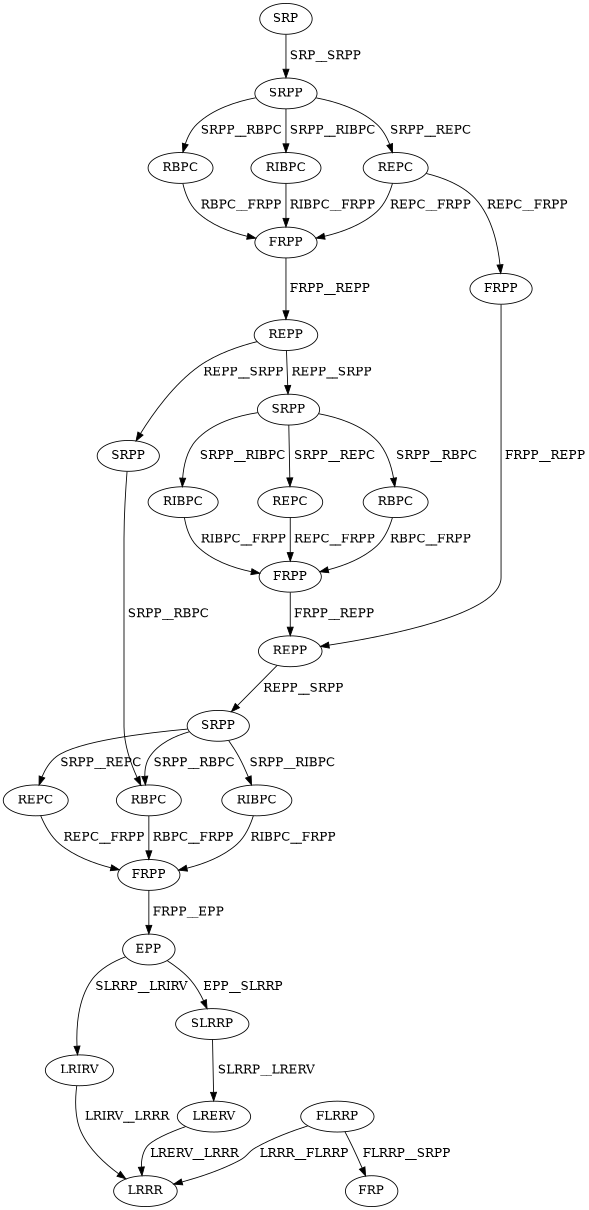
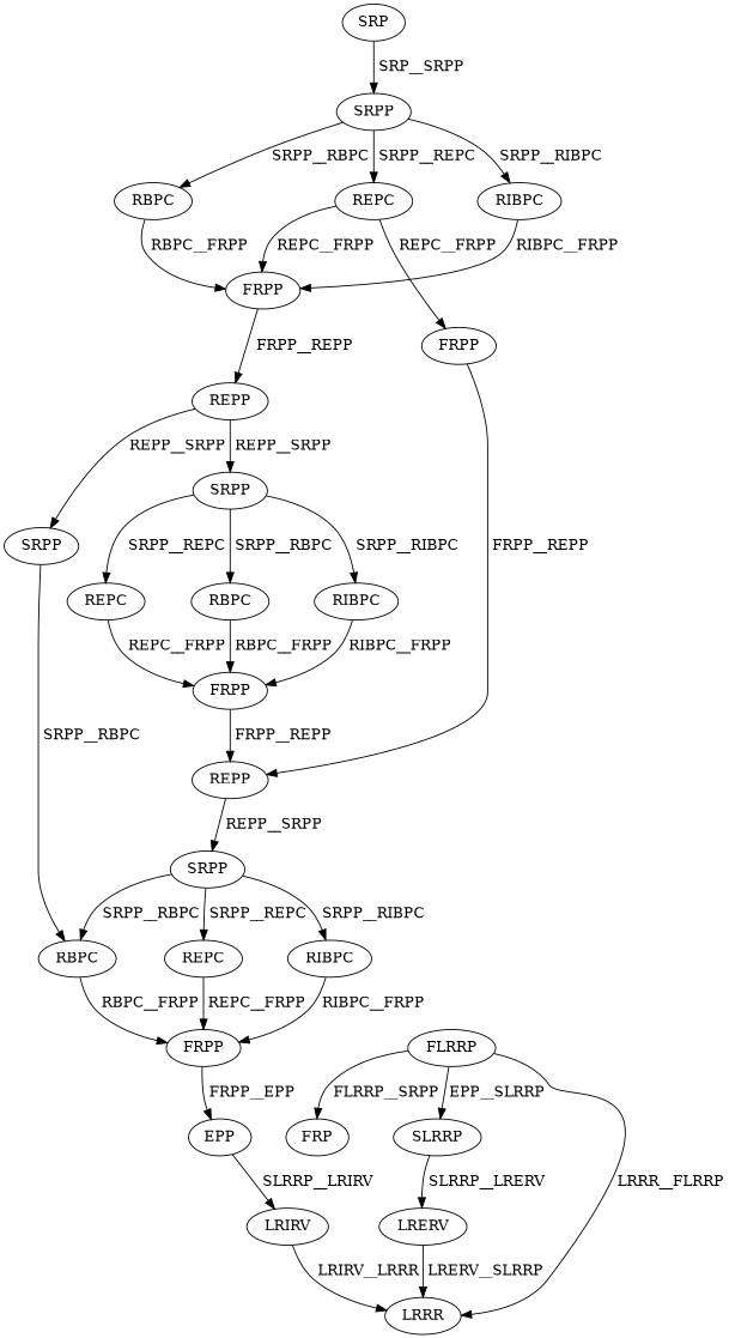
  digraph {
    node [color=black fontcolor=black]
    edge [color=black fontcolor=black]
    n1 [label=SRP]
    n2 [label=SRPP]
    n3 [label=RIBPC]
    n4 [label=RBPC]
    n5 [label=REPC]
    n6 [label=FRPP]
    n7 [label=FRPP]
    n8 [label=REPP]
    n9 [label=REPP]
    n10 [label=SRPP]
    n11 [label=SRPP]
    n12 [label=RIBPC]
    n13 [label=REPC]
    n14 [label=RBPC]
    n15 [label=RBPC]
    n16 [label=FRPP]
    n17 [label=SRPP]
    n18 [label=FRPP]
    n19 [label=RIBPC]
    n20 [label=REPC]
    n21 [label=EPP]
    n22 [label=SLRRP]
    n23 [label=LRIRV]
    n24 [label=LRERV]
    n25 [label=LRRR]
    n26 [label=FLRRP]
    n27 [label=FRP]
    n1 -> n2 [label=" SRP__SRPP"]
    n2 -> n3 [label=" SRPP__RIBPC"]
    n2 -> n4 [label=" SRPP__RBPC"]
    n2 -> n5 [label=" SRPP__REPC"]
    n3 -> n6 [label=" RIBPC__FRPP"]
    n4 -> n6 [label=" RBPC__FRPP"]
    n5 -> n6 [label=" REPC__FRPP"]
    n5 -> n7 [label=" REPC__FRPP"]
    n6 -> n8 [label=" FRPP__REPP"]
    n7 -> n9 [label=" FRPP__REPP"]
    n8 -> n10 [label=" REPP__SRPP"]
    n8 -> n11 [label=" REPP__SRPP"]
    n9 -> n17 [label=" REPP__SRPP"]
    n10 -> n12 [label=" SRPP__RIBPC"]
    n10 -> n13 [label=" SRPP__REPC"]
    n10 -> n14 [label=" SRPP__RBPC"]
    n11 -> n15 [label=" SRPP__RBPC"]
    n12 -> n16 [label=" RIBPC__FRPP"]
    n13 -> n16 [label=" REPC__FRPP"]
    n14 -> n16 [label=" RBPC__FRPP"]
    n15 -> n18 [label=" RBPC__FRPP"]
    n16 -> n9 [label=" FRPP__REPP"]
    n17 -> n15 [label=" SRPP__RBPC"]
    n17 -> n19 [label=" SRPP__RIBPC"]
    n17 -> n20 [label=" SRPP__REPC"]
    n18 -> n21 [label=" FRPP__EPP"]
    n19 -> n18 [label=" RIBPC__FRPP"]
    n20 -> n18 [label=" REPC__FRPP"]
-   n21 -> n22 [label=" EPP__SLRRP"]
+   n26 -> n22 [label=" EPP__SLRRP"]
    n21 -> n23 [label=" SLRRP__LRIRV"]
    n22 -> n24 [label=" SLRRP__LRERV"]
    n23 -> n25 [label=" LRIRV__LRRR"]
-   n24 -> n25 [label=" LRERV__LRRR"]
+   n24 -> n25 [label=" LRERV__SLRRP"]
    n26 -> n25 [label=" LRRR__FLRRP"]
    n26 -> n27 [label=" FLRRP__SRPP"]
  }
